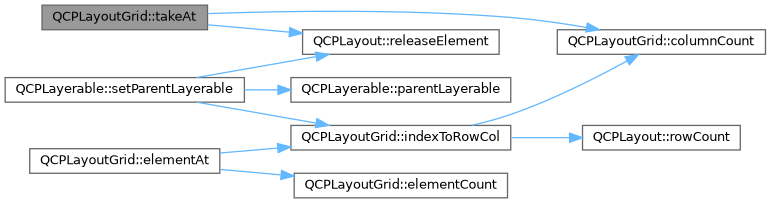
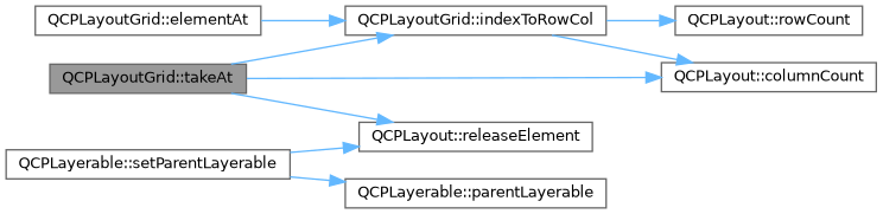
  digraph {
    rankdir=LR
    node [color=grey40 fillcolor=white fontname=Helvetica fontsize=10 shape=box style=filled]
    edge [color=steelblue1 fontname=Helvetica fontsize=10 labelfontname=Helvetica labelfontsize=10 style=solid]
    n1 [color=gray40 fillcolor=grey60 fontcolor=black height=0.2 label="QCPLayoutGrid::takeAt" width=0.4]
    n2 [height=0.2 label="QCPLayoutGrid::indexToRowCol" width=0.4]
    n3 [height=0.2 label="QCPLayout::releaseElement" width=0.4]
-   n4 [height=0.2 label="QCPLayoutGrid::columnCount" width=0.4]
+   n4 [height=0.2 label="QCPLayout::columnCount" width=0.4]
    n5 [height=0.2 label="QCPLayoutGrid::elementAt" width=0.4]
-   n6 [height=0.2 label="QCPLayoutGrid::elementCount" width=0.4]
    n7 [height=0.2 label="QCPLayout::rowCount" width=0.4]
    n8 [height=0.2 label="QCPLayerable::setParentLayerable" width=0.4]
    n9 [height=0.2 label="QCPLayerable::parentLayerable" width=0.4]
-   n8 -> n2
+   n1 -> n2
    n1 -> n3
    n1 -> n4
    n2 -> n4
    n2 -> n7
    n5 -> n2
-   n5 -> n6
    n8 -> n3
    n8 -> n9
  }
